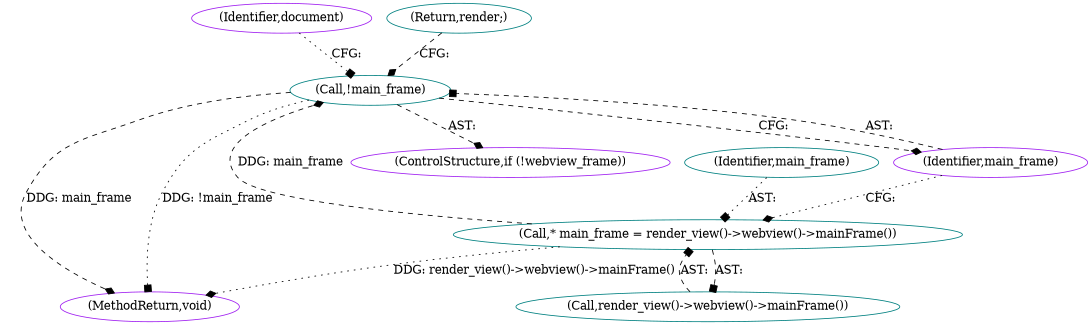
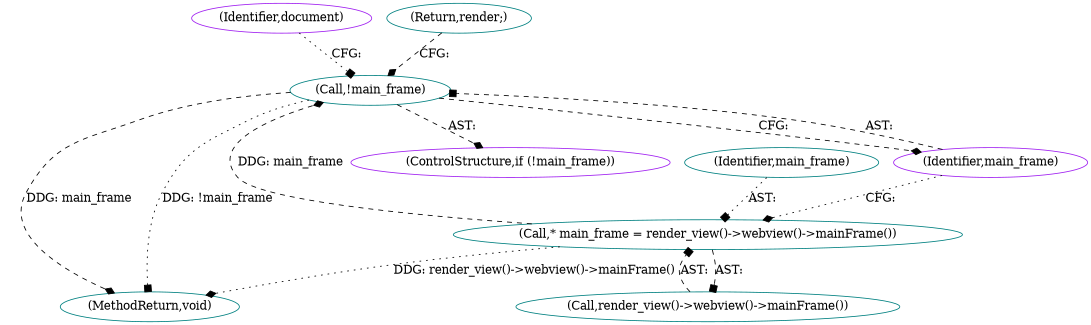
  digraph {
    fontname="DejaVu Serif"
    node [color=teal fontname="DejaVu Serif"]
    edge [arrowhead=diamond fontname="DejaVu Serif" style=dashed]
    n1 [label="(Call,!main_frame)"]
-   n2 [color=purple label="(MethodReturn,void)"]
-   n3 [color=purple label="(ControlStructure,if (!webview_frame))"]
+   n2 [label="(MethodReturn,void)"]
+   n3 [color=purple label="(ControlStructure,if (!main_frame))"]
    n4 [color=purple label="(Identifier,main_frame)"]
    n5 [label="(Call,* main_frame = render_view()->webview()->mainFrame())"]
    n6 [label="(Call,render_view()->webview()->mainFrame())"]
    n7 [color=purple label="(Identifier,document)"]
    n8 [label="(Return,render;)"]
    n9 [label="(Identifier,main_frame)"]
    n1 -> n2 [label="DDG: main_frame"]
    n1 -> n2 [arrowhead=box label="DDG: !main_frame" style=dotted]
    n1 -> n3 [label="AST: "]
    n1 -> n4 [label="CFG: "]
    n4 -> n1 [arrowhead=box label="AST: "]
    n4 -> n5 [label="CFG: " style=dotted]
    n5 -> n1 [label="DDG: main_frame"]
    n5 -> n2 [label="DDG: render_view()->webview()->mainFrame()" style=dotted]
    n5 -> n6 [arrowhead=box label="AST: "]
    n6 -> n5 [arrowhead=box label="AST: "]
    n7 -> n1 [arrowhead=box label="CFG: " style=dotted]
    n8 -> n1 [label="CFG: "]
    n9 -> n5 [arrowhead=box label="AST: " style=dotted]
  }
